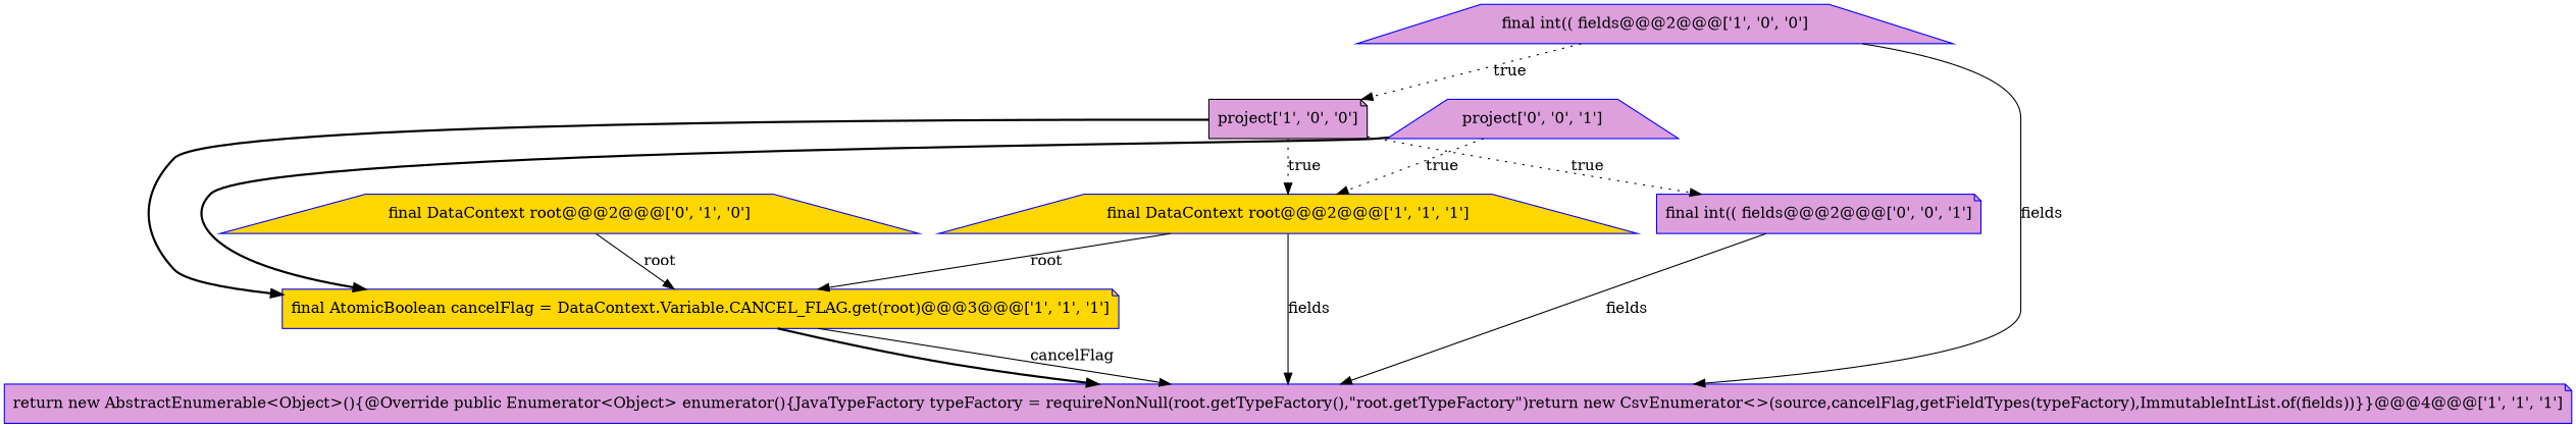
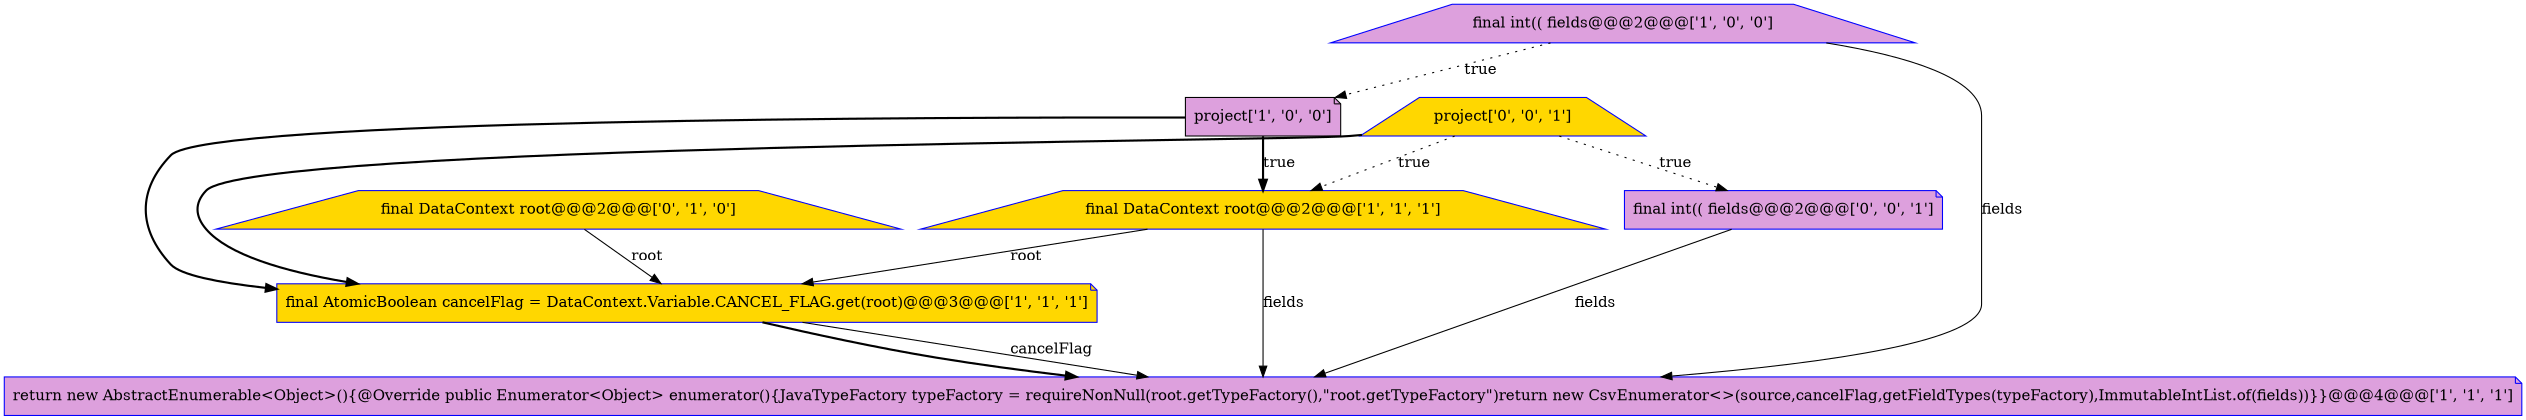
  digraph {
    node [color=blue fillcolor=gold shape=trapezium style=filled]
    edge [style=solid]
    n1 [label="final DataContext root@@@2@@@['0', '1', '0']"]
    n2 [label="final AtomicBoolean cancelFlag = DataContext.Variable.CANCEL_FLAG.get(root)@@@3@@@['1', '1', '1']" shape=note]
    n3 [label="final DataContext root@@@2@@@['1', '1', '1']"]
    n4 [fillcolor=plum label="return new AbstractEnumerable<Object>(){@Override public Enumerator<Object> enumerator(){JavaTypeFactory typeFactory = requireNonNull(root.getTypeFactory(),\"root.getTypeFactory\")return new CsvEnumerator<>(source,cancelFlag,getFieldTypes(typeFactory),ImmutableIntList.of(fields))}}@@@4@@@['1', '1', '1']" shape=note]
    n5 [fillcolor=plum label="final int(( fields@@@2@@@['0', '0', '1']" shape=note]
    n6 [fillcolor=plum label="final int(( fields@@@2@@@['1', '0', '0']"]
    n7 [color=black fillcolor=plum label="project['1', '0', '0']" shape=note]
-   n8 [fillcolor=plum label="project['0', '0', '1']"]
+   n8 [label="project['0', '0', '1']"]
    n1 -> n2 [label=root]
    n2 -> n4 [label=cancelFlag]
    n2 -> n4 [style=bold]
    n3 -> n2 [label=root]
    n3 -> n4 [label=fields]
    n5 -> n4 [label=fields]
    n6 -> n4 [label=fields]
    n6 -> n7 [label=true style=dotted]
    n7 -> n2 [style=bold]
-   n7 -> n3 [label=true style=dotted]
+   n7 -> n3 [label=true style=bold]
    n8 -> n2 [style=bold]
    n8 -> n3 [label=true style=dotted]
-   n7 -> n5 [label=true style=dotted]
+   n8 -> n5 [label=true style=dotted]
  }
